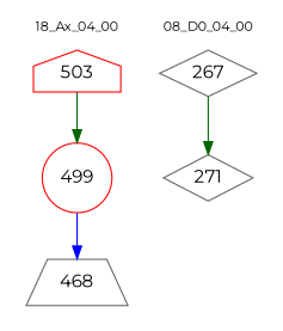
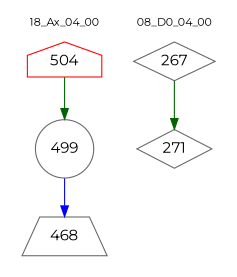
  digraph {
    fontname=Montserrat
    node [color=gray40 fontname=Montserrat shape=diamond]
    edge [color=darkgreen fontname=Montserrat]
-   n1 [color=red label=503 shape=house]
-   n2 [color=red label=499 shape=circle]
+   n1 [color=red label=504 shape=house]
+   n2 [label=499 shape=circle]
    n3 [label=468 shape=trapezium]
    n4 [label=267]
    n5 [label=271]
    subgraph cluster_1 {
      color=white
      fontsize=10
      label="18_Ax_04_00"
      n1
      n2
      n3
    }
    subgraph cluster_2 {
      color=white
      fontsize=10
      label="08_D0_04_00"
      n4
      n5
    }
    n1 -> n2
    n2 -> n3 [color=blue]
    n4 -> n5
  }
